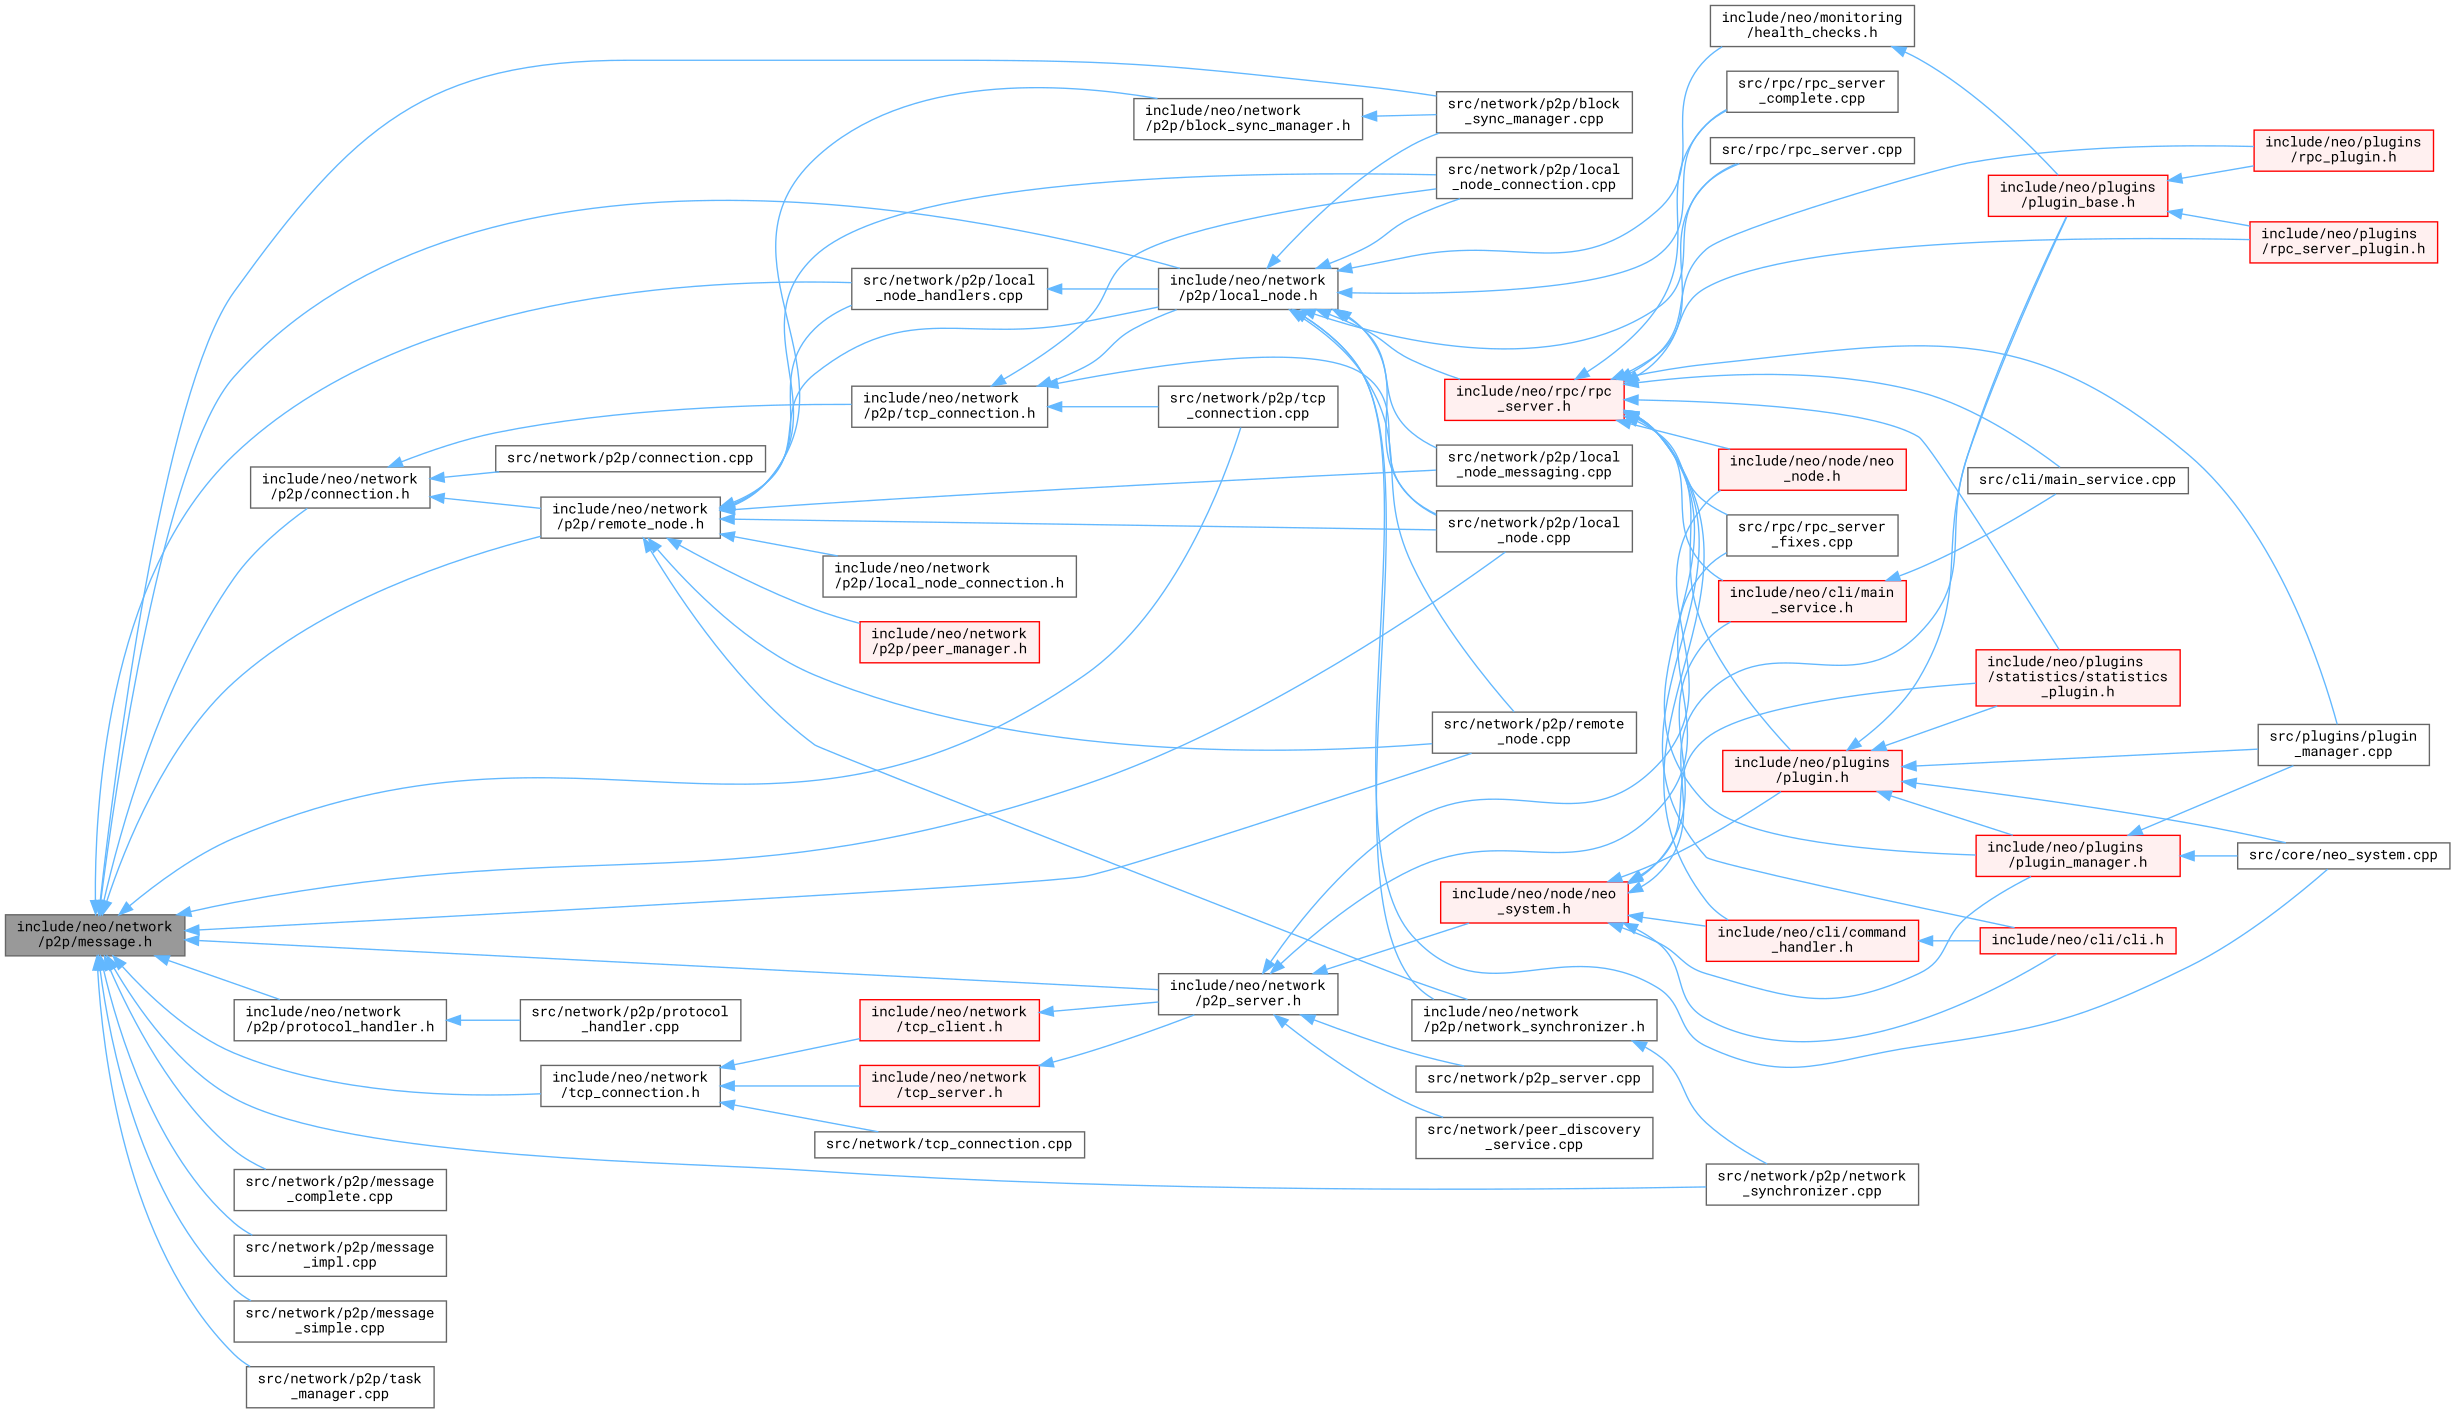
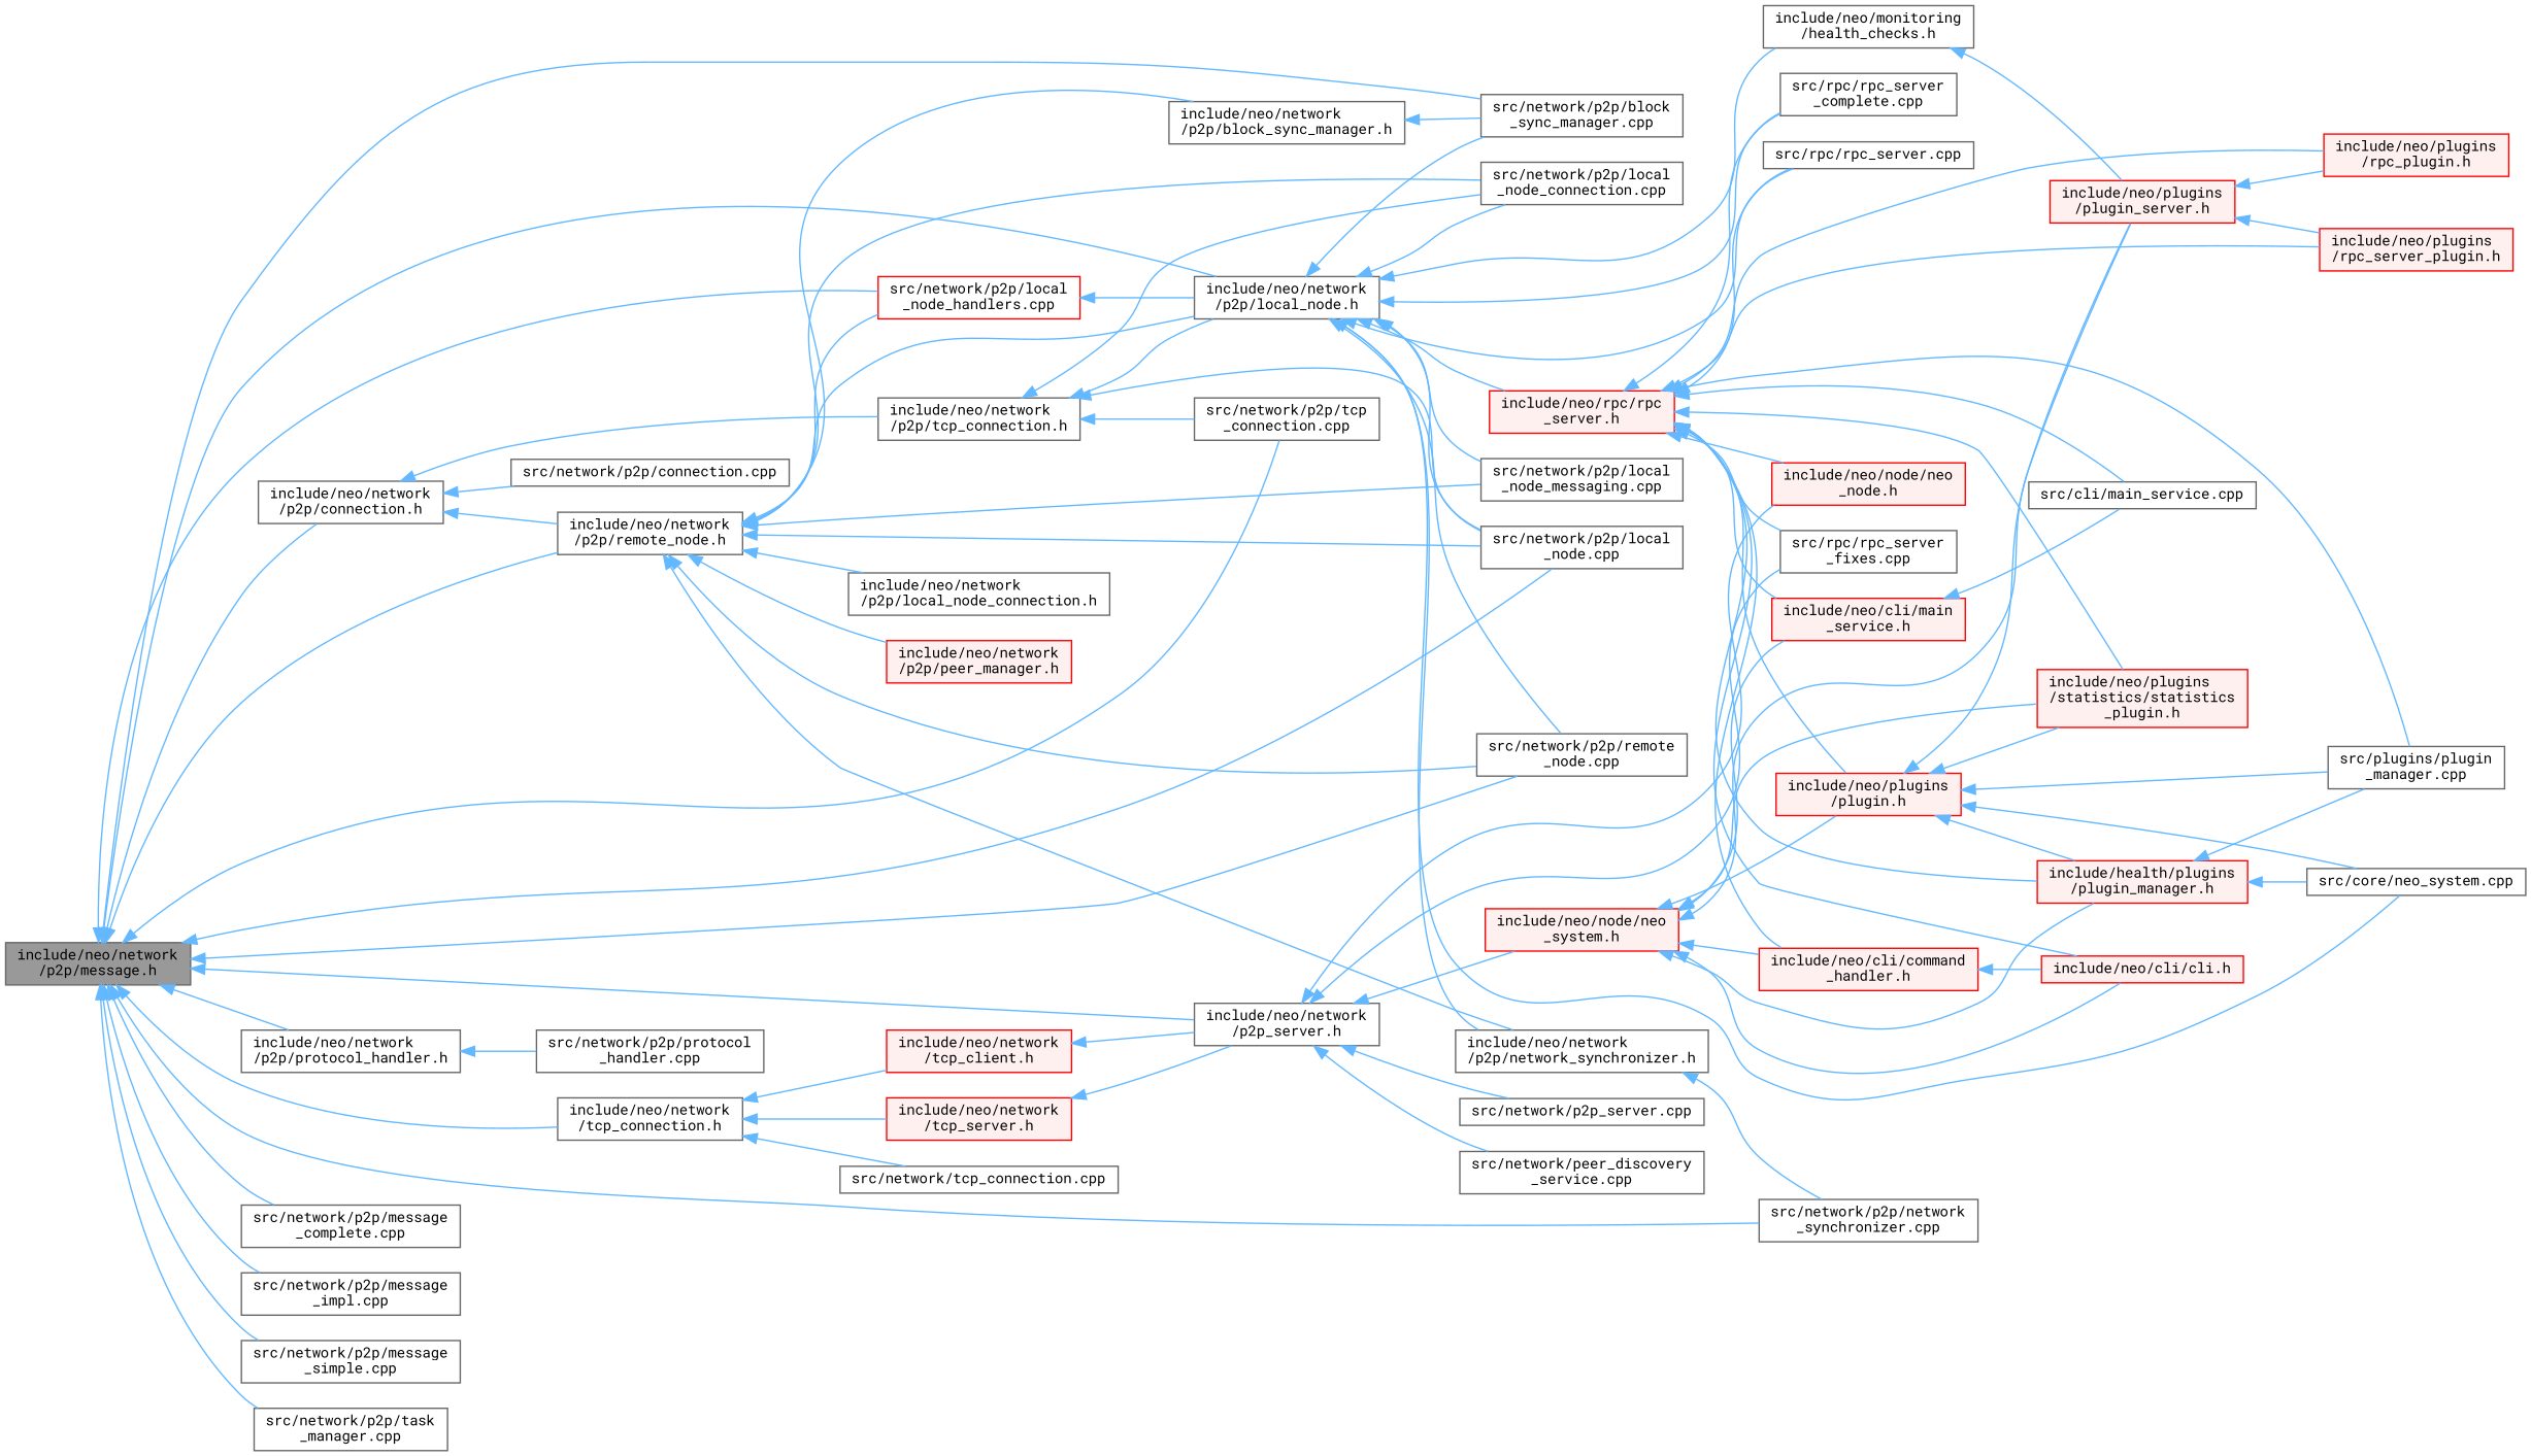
  digraph {
    fontname="Roboto Mono"
    rankdir=LR
    node [color=grey40 fillcolor=white fontname="Roboto Mono" fontsize=10 shape=box style=filled]
    edge [color=steelblue1 dir=back fontname="Roboto Mono" fontsize=10 labelfontname=Helvetica labelfontsize=10 style=solid]
    n1 [color=gray40 fillcolor=grey60 fontcolor=black height=0.2 label="include/neo/network\l/p2p/message.h" width=0.4]
    n2 [height=0.2 label="include/neo/network\l/p2p/connection.h" width=0.4]
    n3 [height=0.2 label="include/neo/network\l/p2p/remote_node.h" width=0.4]
    n4 [height=0.2 label="src/network/p2p/block\l_sync_manager.cpp" width=0.4]
    n5 [height=0.2 label="include/neo/network\l/p2p/local_node.h" width=0.4]
    n6 [height=0.2 label="src/network/p2p/network\l_synchronizer.cpp" width=0.4]
    n7 [height=0.2 label="src/network/p2p/local\l_node.cpp" width=0.4]
-   n8 [height=0.2 label="src/network/p2p/local\l_node_handlers.cpp" width=0.4]
+   n8 [color=red height=0.2 label="src/network/p2p/local\l_node_handlers.cpp" width=0.4]
    n9 [height=0.2 label="src/network/p2p/remote\l_node.cpp" width=0.4]
    n10 [height=0.2 label="src/network/p2p/tcp\l_connection.cpp" width=0.4]
    n11 [height=0.2 label="include/neo/network\l/p2p/protocol_handler.h" width=0.4]
    n12 [height=0.2 label="include/neo/network\l/p2p_server.h" width=0.4]
    n13 [height=0.2 label="include/neo/network\l/tcp_connection.h" width=0.4]
    n14 [height=0.2 label="src/network/p2p/message\l_complete.cpp" width=0.4]
    n15 [height=0.2 label="src/network/p2p/message\l_impl.cpp" width=0.4]
    n16 [height=0.2 label="src/network/p2p/message\l_simple.cpp" width=0.4]
    n17 [height=0.2 label="src/network/p2p/task\l_manager.cpp" width=0.4]
    n18 [height=0.2 label="include/neo/network\l/p2p/tcp_connection.h" width=0.4]
    n19 [height=0.2 label="src/network/p2p/connection.cpp" width=0.4]
    n20 [height=0.2 label="include/neo/network\l/p2p/block_sync_manager.h" width=0.4]
    n21 [height=0.2 label="include/neo/network\l/p2p/network_synchronizer.h" width=0.4]
    n22 [height=0.2 label="src/network/p2p/local\l_node_connection.cpp" width=0.4]
    n23 [height=0.2 label="src/network/p2p/local\l_node_messaging.cpp" width=0.4]
    n24 [height=0.2 label="include/neo/network\l/p2p/local_node_connection.h" width=0.4]
    n25 [color=red fillcolor="#FFF0F0" height=0.2 label="include/neo/network\l/p2p/peer_manager.h" width=0.4]
    n26 [height=0.2 label="include/neo/monitoring\l/health_checks.h" width=0.4]
    n27 [color=red fillcolor="#FFF0F0" height=0.2 label="include/neo/rpc/rpc\l_server.h" width=0.4]
    n28 [height=0.2 label="src/core/neo_system.cpp" width=0.4]
    n29 [height=0.2 label="src/rpc/rpc_server.cpp" width=0.4]
    n30 [height=0.2 label="src/rpc/rpc_server\l_complete.cpp" width=0.4]
    n31 [height=0.2 label="src/network/p2p/protocol\l_handler.cpp" width=0.4]
    n32 [color=red fillcolor="#FFF0F0" height=0.2 label="include/neo/node/neo\l_node.h" width=0.4]
    n33 [height=0.2 label="src/rpc/rpc_server\l_fixes.cpp" width=0.4]
    n34 [color=red fillcolor="#FFF0F0" height=0.2 label="include/neo/node/neo\l_system.h" width=0.4]
    n35 [height=0.2 label="src/network/p2p_server.cpp" width=0.4]
    n36 [height=0.2 label="src/network/peer_discovery\l_service.cpp" width=0.4]
    n37 [color=red fillcolor="#FFF0F0" height=0.2 label="include/neo/network\l/tcp_client.h" width=0.4]
    n38 [color=red fillcolor="#FFF0F0" height=0.2 label="include/neo/network\l/tcp_server.h" width=0.4]
    n39 [height=0.2 label="src/network/tcp_connection.cpp" width=0.4]
-   n40 [color=red fillcolor="#FFF0F0" height=0.2 label="include/neo/plugins\l/plugin_base.h" width=0.4]
+   n40 [color=red fillcolor="#FFF0F0" height=0.2 label="include/neo/plugins\l/plugin_server.h" width=0.4]
    n41 [color=red fillcolor="#FFF0F0" height=0.2 label="include/neo/cli/cli.h" width=0.4]
    n42 [color=red fillcolor="#FFF0F0" height=0.2 label="include/neo/cli/command\l_handler.h" width=0.4]
    n43 [color=red fillcolor="#FFF0F0" height=0.2 label="include/neo/cli/main\l_service.h" width=0.4]
    n44 [height=0.2 label="src/cli/main_service.cpp" width=0.4]
    n45 [color=red fillcolor="#FFF0F0" height=0.2 label="include/neo/plugins\l/plugin.h" width=0.4]
    n46 [color=red fillcolor="#FFF0F0" height=0.2 label="include/neo/plugins\l/rpc_plugin.h" width=0.4]
    n47 [color=red fillcolor="#FFF0F0" height=0.2 label="include/neo/plugins\l/rpc_server_plugin.h" width=0.4]
-   n48 [color=red fillcolor="#FFF0F0" height=0.2 label="include/neo/plugins\l/plugin_manager.h" width=0.4]
+   n48 [color=red fillcolor="#FFF0F0" height=0.2 label="include/health/plugins\l/plugin_manager.h" width=0.4]
    n49 [height=0.2 label="src/plugins/plugin\l_manager.cpp" width=0.4]
    n50 [color=red fillcolor="#FFF0F0" height=0.2 label="include/neo/plugins\l/statistics/statistics\l_plugin.h" width=0.4]
    n1 -> n2
    n1 -> n3
    n1 -> n4
    n1 -> n5
    n1 -> n6
    n1 -> n7
    n1 -> n8
    n1 -> n9
    n1 -> n10
    n1 -> n11
    n1 -> n12
    n1 -> n13
    n1 -> n14
    n1 -> n15
    n1 -> n16
    n1 -> n17
    n2 -> n3
    n2 -> n18
    n2 -> n19
    n3 -> n5
    n3 -> n7
    n3 -> n8
    n3 -> n9
    n3 -> n20
    n3 -> n21
    n3 -> n22
    n3 -> n23
    n3 -> n24
    n3 -> n25
    n5 -> n4
    n5 -> n7
    n5 -> n9
    n5 -> n21
    n5 -> n22
    n5 -> n23
    n5 -> n26
    n5 -> n27
    n5 -> n28
    n5 -> n29
    n5 -> n30
    n8 -> n5
    n11 -> n31
    n12 -> n32
    n12 -> n33
    n12 -> n34
    n12 -> n35
    n12 -> n36
    n13 -> n37
    n13 -> n38
    n13 -> n39
    n18 -> n5
    n18 -> n7
    n18 -> n10
    n18 -> n22
    n20 -> n4
    n21 -> n6
    n26 -> n40
    n27 -> n29
    n27 -> n30
    n27 -> n32
    n27 -> n33
    n27 -> n41
    n27 -> n42
    n27 -> n43
    n27 -> n44
    n27 -> n45
    n27 -> n46
    n27 -> n47
    n27 -> n48
    n27 -> n49
    n27 -> n50
    n34 -> n40
    n34 -> n41
    n34 -> n42
    n34 -> n43
    n34 -> n45
    n34 -> n48
    n34 -> n50
    n37 -> n12
    n38 -> n12
    n40 -> n46
    n40 -> n47
    n42 -> n41
    n43 -> n44
    n45 -> n28
    n45 -> n40
    n45 -> n48
    n45 -> n49
    n45 -> n50
    n48 -> n28
    n48 -> n49
  }
